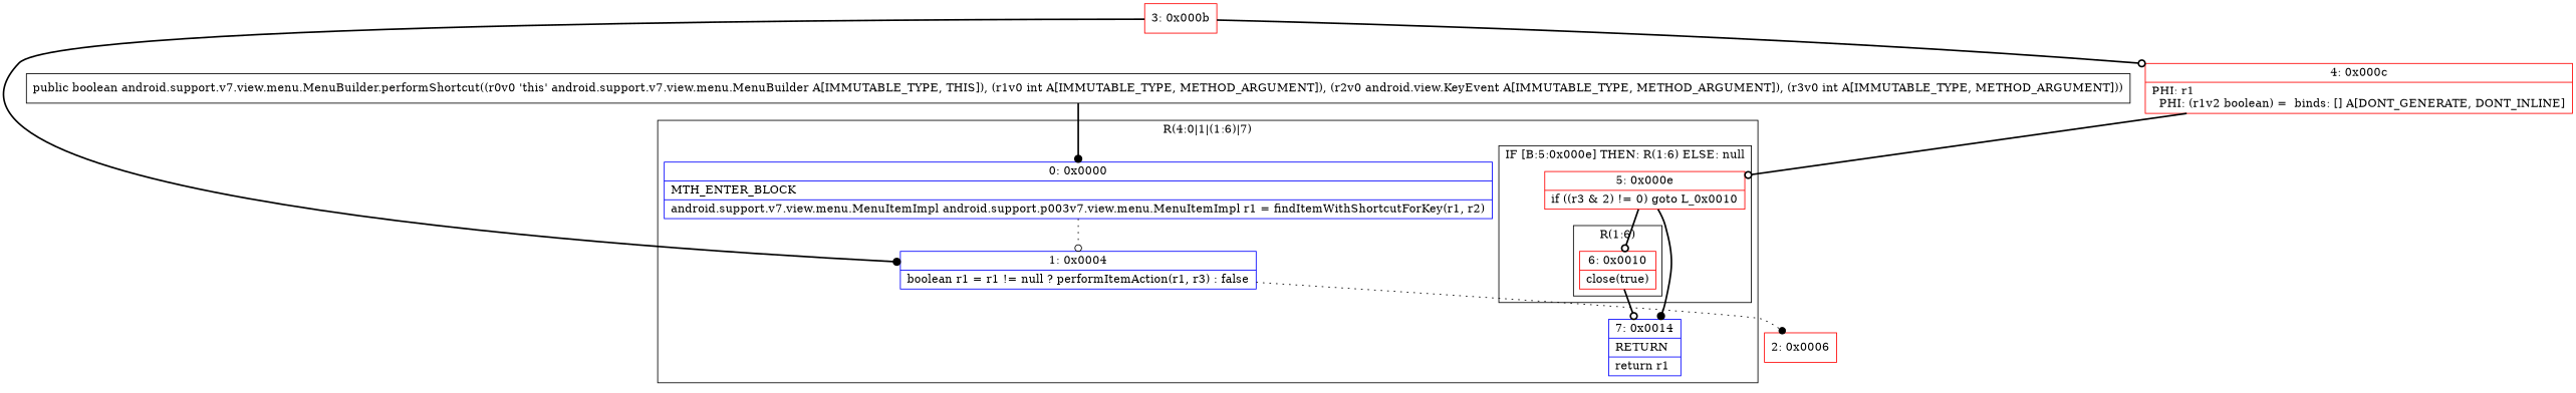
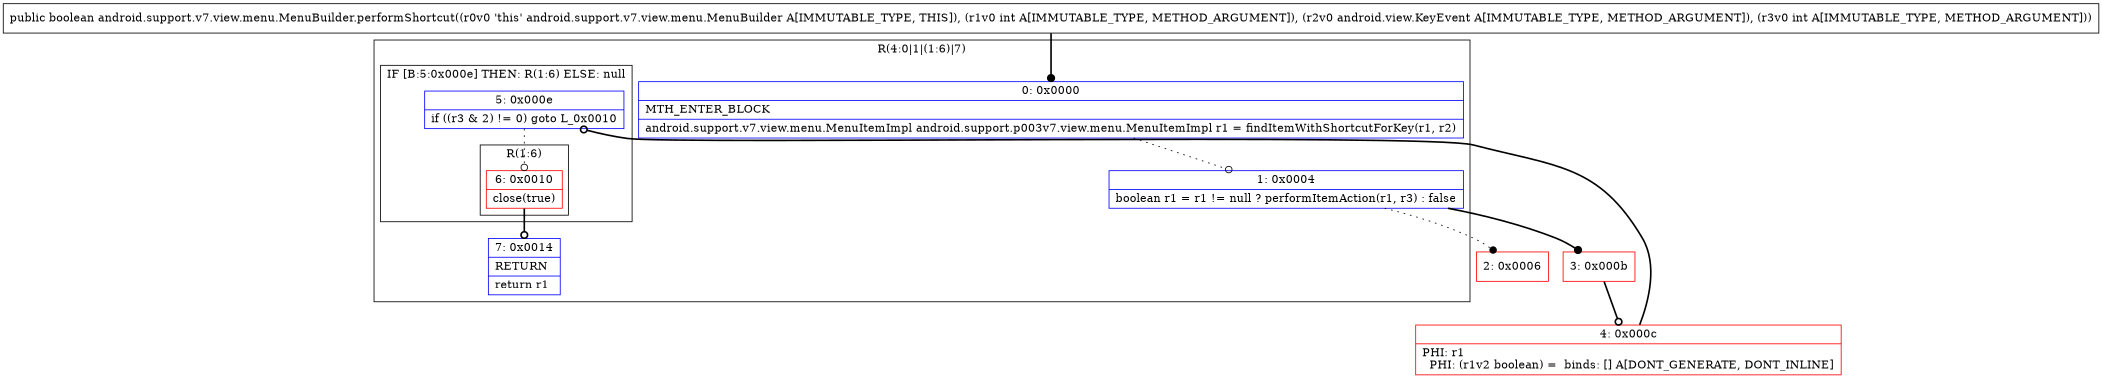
  digraph {
    node [color=red shape=record]
    edge [arrowhead=odot style=bold]
    n1 [label="{6\:\ 0x0010|close(true)\l}"]
-   n2 [label="{5\:\ 0x000e|if ((r3 & 2) != 0) goto L_0x0010\l}"]
+   n2 [color=blue label="{5\:\ 0x000e|if ((r3 & 2) != 0) goto L_0x0010\l}"]
    n3 [color=blue label="{0\:\ 0x0000|MTH_ENTER_BLOCK\l|android.support.v7.view.menu.MenuItemImpl android.support.p003v7.view.menu.MenuItemImpl r1 = findItemWithShortcutForKey(r1, r2)\l}"]
    n4 [color=blue label="{1\:\ 0x0004|boolean r1 = r1 != null ? performItemAction(r1, r3) : false\l}"]
    n5 [color=blue label="{7\:\ 0x0014|RETURN\l|return r1\l}"]
    n6 [label="{2\:\ 0x0006}"]
    n7 [label="{3\:\ 0x000b}"]
    n8 [label="{4\:\ 0x000c|PHI: r1 \l  PHI: (r1v2 boolean) =  binds: [] A[DONT_GENERATE, DONT_INLINE]\l}"]
    n9 [label="{public boolean android.support.v7.view.menu.MenuBuilder.performShortcut((r0v0 'this' android.support.v7.view.menu.MenuBuilder A[IMMUTABLE_TYPE, THIS]), (r1v0 int A[IMMUTABLE_TYPE, METHOD_ARGUMENT]), (r2v0 android.view.KeyEvent A[IMMUTABLE_TYPE, METHOD_ARGUMENT]), (r3v0 int A[IMMUTABLE_TYPE, METHOD_ARGUMENT])) }" color=""]
    subgraph cluster_1 {
      label="R(4:0|1|(1:6)|7)"
      n3
      n4
      n5
      subgraph cluster_2 {
        label="IF [B:5:0x000e] THEN: R(1:6) ELSE: null"
        n2
        subgraph cluster_3 {
          label="R(1:6)"
          n1
        }
      }
    }
    n1 -> n5
-   n2 -> n1
-   n2 -> n5 [arrowhead=dot]
+   n2 -> n1 [style=dotted]
    n3 -> n4 [style=dotted]
    n4 -> n6 [arrowhead=dot style=dotted]
-   n7 -> n4 [arrowhead=dot]
+   n4 -> n7 [arrowhead=dot]
    n7 -> n8
    n8 -> n2
    n9 -> n3 [arrowhead=dot]
  }
